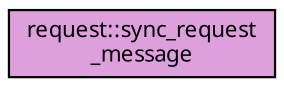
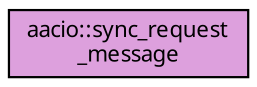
  digraph {
    rankdir=LR
    fontname="Noto Sans"
-   n1 [color=black fillcolor=plum fontname="Noto Sans" fontsize=10 height=0.2 label="request::sync_request\l_message" shape=record style=filled width=0.4]
+   n1 [color=black fillcolor=plum fontname="Noto Sans" fontsize=10 height=0.2 label="aacio::sync_request\l_message" shape=record style=filled width=0.4]
  }
